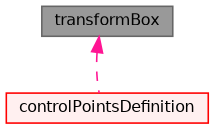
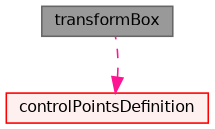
  digraph {
    node [fontname=Helvetica fontsize=10 shape=box style=filled]
    n1 [color=gray40 fillcolor=grey60 fontcolor=black height=0.2 label=transformBox width=0.4]
    n2 [color=red fillcolor="#FFF0F0" height=0.2 label=controlPointsDefinition width=0.4]
-   n1 -> n2 [color=deeppink dir=back fontname=Helvetica fontsize=10 labelfontname=Helvetica labelfontsize=10 style=dashed]
+   n2 -> n1 [color=deeppink dir=back fontname=Helvetica fontsize=10 labelfontname=Helvetica labelfontsize=10 style=dashed]
  }
